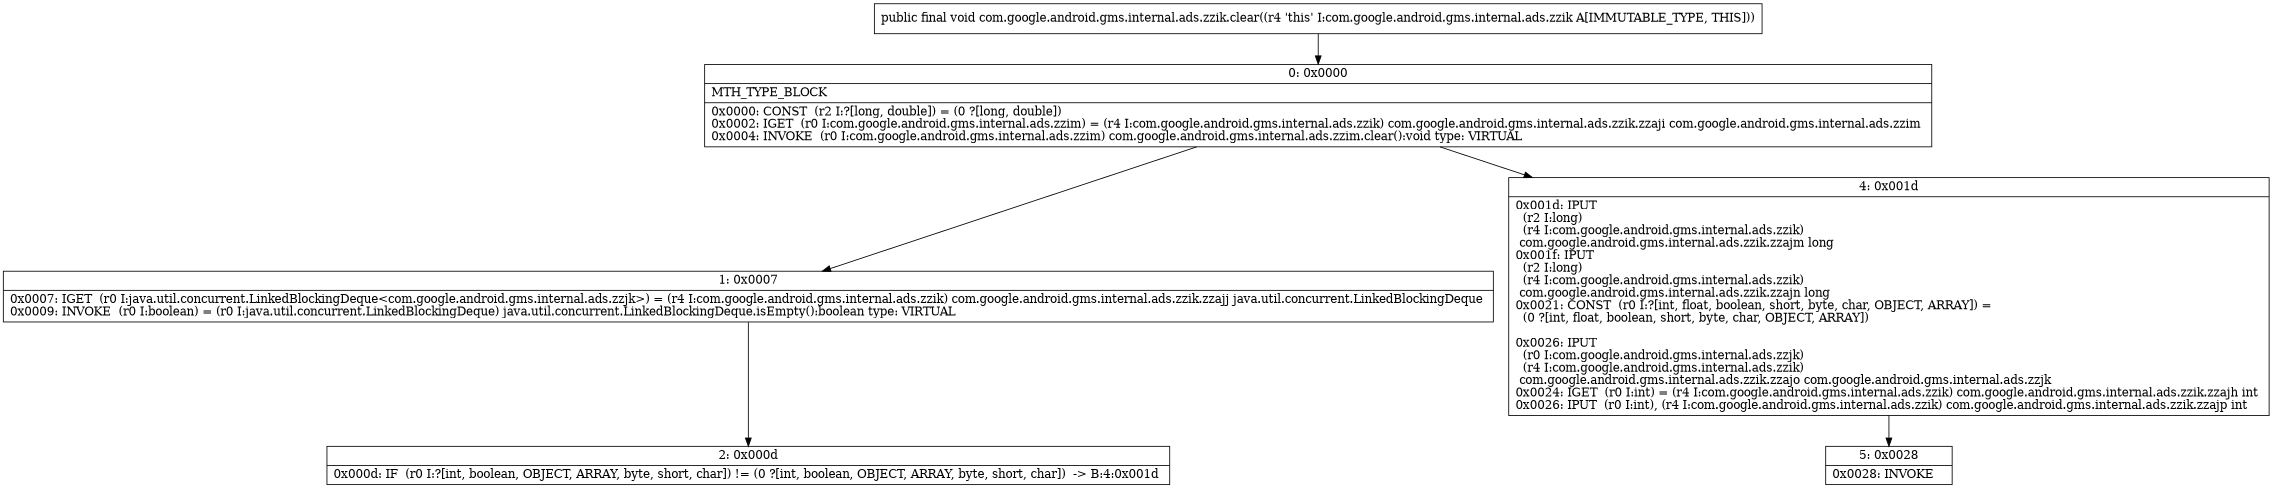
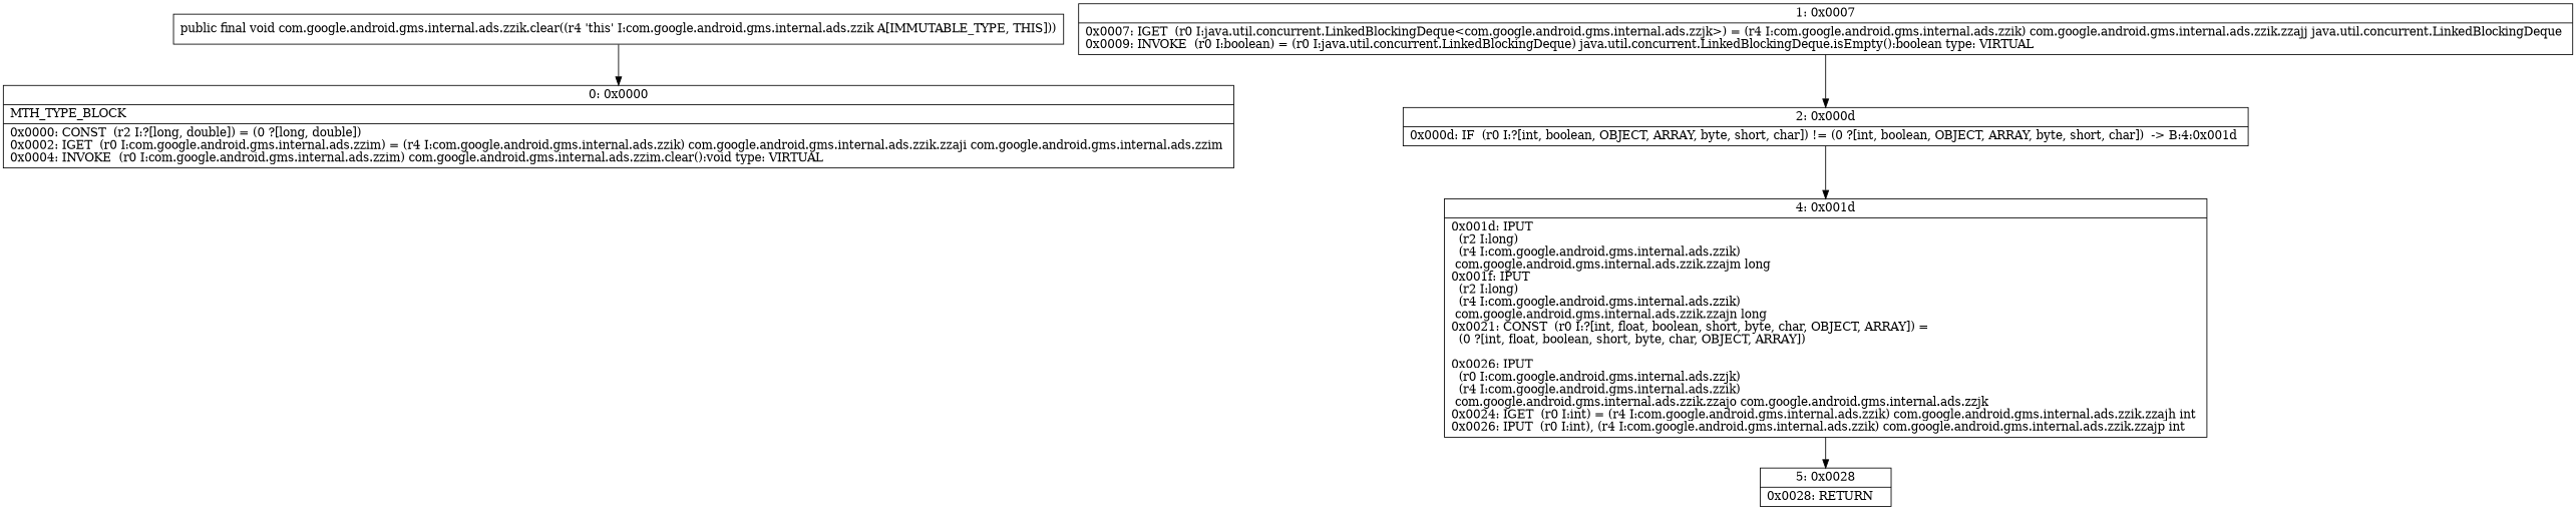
  digraph {
    node [shape=record]
    n1 [label="{0\:\ 0x0000|MTH_TYPE_BLOCK\l|0x0000: CONST  (r2 I:?[long, double]) = (0 ?[long, double]) \l0x0002: IGET  (r0 I:com.google.android.gms.internal.ads.zzim) = (r4 I:com.google.android.gms.internal.ads.zzik) com.google.android.gms.internal.ads.zzik.zzaji com.google.android.gms.internal.ads.zzim \l0x0004: INVOKE  (r0 I:com.google.android.gms.internal.ads.zzim) com.google.android.gms.internal.ads.zzim.clear():void type: VIRTUAL \l}"]
    n2 [label="{1\:\ 0x0007|0x0007: IGET  (r0 I:java.util.concurrent.LinkedBlockingDeque\<com.google.android.gms.internal.ads.zzjk\>) = (r4 I:com.google.android.gms.internal.ads.zzik) com.google.android.gms.internal.ads.zzik.zzajj java.util.concurrent.LinkedBlockingDeque \l0x0009: INVOKE  (r0 I:boolean) = (r0 I:java.util.concurrent.LinkedBlockingDeque) java.util.concurrent.LinkedBlockingDeque.isEmpty():boolean type: VIRTUAL \l}"]
    n3 [label="{2\:\ 0x000d|0x000d: IF  (r0 I:?[int, boolean, OBJECT, ARRAY, byte, short, char]) != (0 ?[int, boolean, OBJECT, ARRAY, byte, short, char])  \-\> B:4:0x001d \l}"]
    n4 [label="{4\:\ 0x001d|0x001d: IPUT  \l  (r2 I:long)\l  (r4 I:com.google.android.gms.internal.ads.zzik)\l com.google.android.gms.internal.ads.zzik.zzajm long \l0x001f: IPUT  \l  (r2 I:long)\l  (r4 I:com.google.android.gms.internal.ads.zzik)\l com.google.android.gms.internal.ads.zzik.zzajn long \l0x0021: CONST  (r0 I:?[int, float, boolean, short, byte, char, OBJECT, ARRAY]) = \l  (0 ?[int, float, boolean, short, byte, char, OBJECT, ARRAY])\l \l0x0026: IPUT  \l  (r0 I:com.google.android.gms.internal.ads.zzjk)\l  (r4 I:com.google.android.gms.internal.ads.zzik)\l com.google.android.gms.internal.ads.zzik.zzajo com.google.android.gms.internal.ads.zzjk \l0x0024: IGET  (r0 I:int) = (r4 I:com.google.android.gms.internal.ads.zzik) com.google.android.gms.internal.ads.zzik.zzajh int \l0x0026: IPUT  (r0 I:int), (r4 I:com.google.android.gms.internal.ads.zzik) com.google.android.gms.internal.ads.zzik.zzajp int \l}"]
-   n5 [label="{5\:\ 0x0028|0x0028: INVOKE   \l}"]
+   n5 [label="{5\:\ 0x0028|0x0028: RETURN   \l}"]
    n6 [label="{public final void com.google.android.gms.internal.ads.zzik.clear((r4 'this' I:com.google.android.gms.internal.ads.zzik A[IMMUTABLE_TYPE, THIS])) }"]
-   n1 -> n2
    n2 -> n3
-   n1 -> n4
+   n3 -> n4
    n4 -> n5
    n6 -> n1
  }
